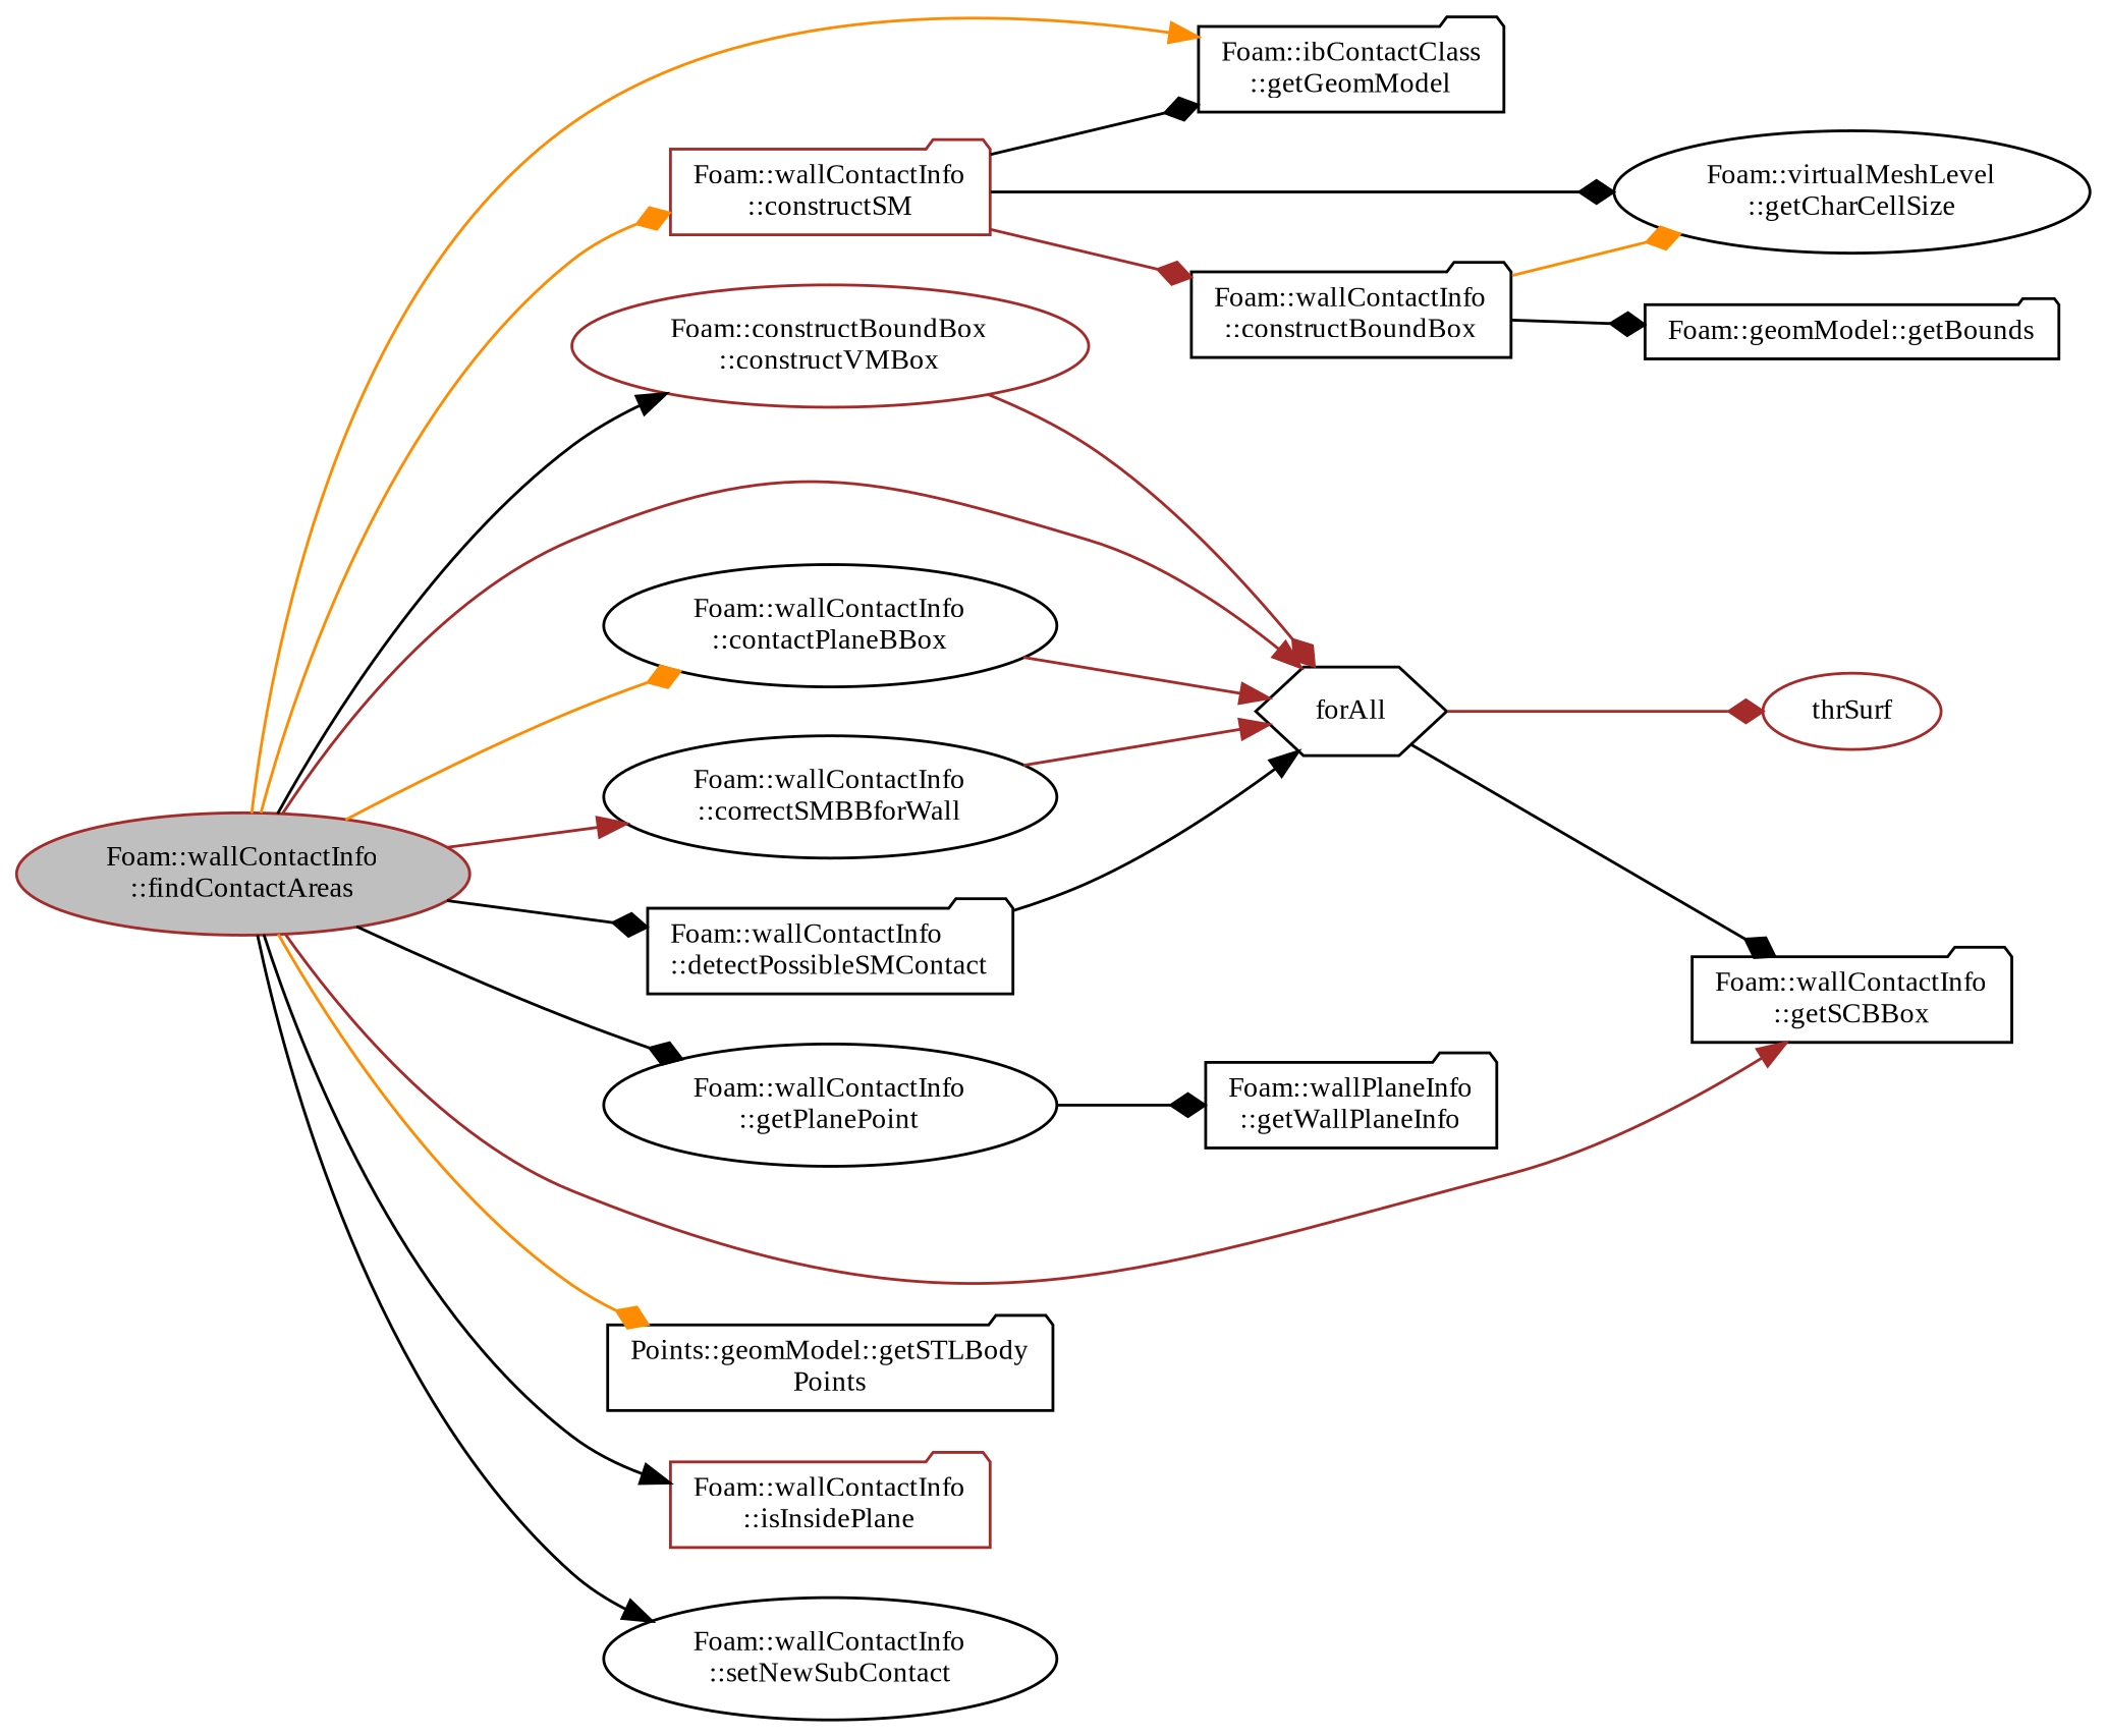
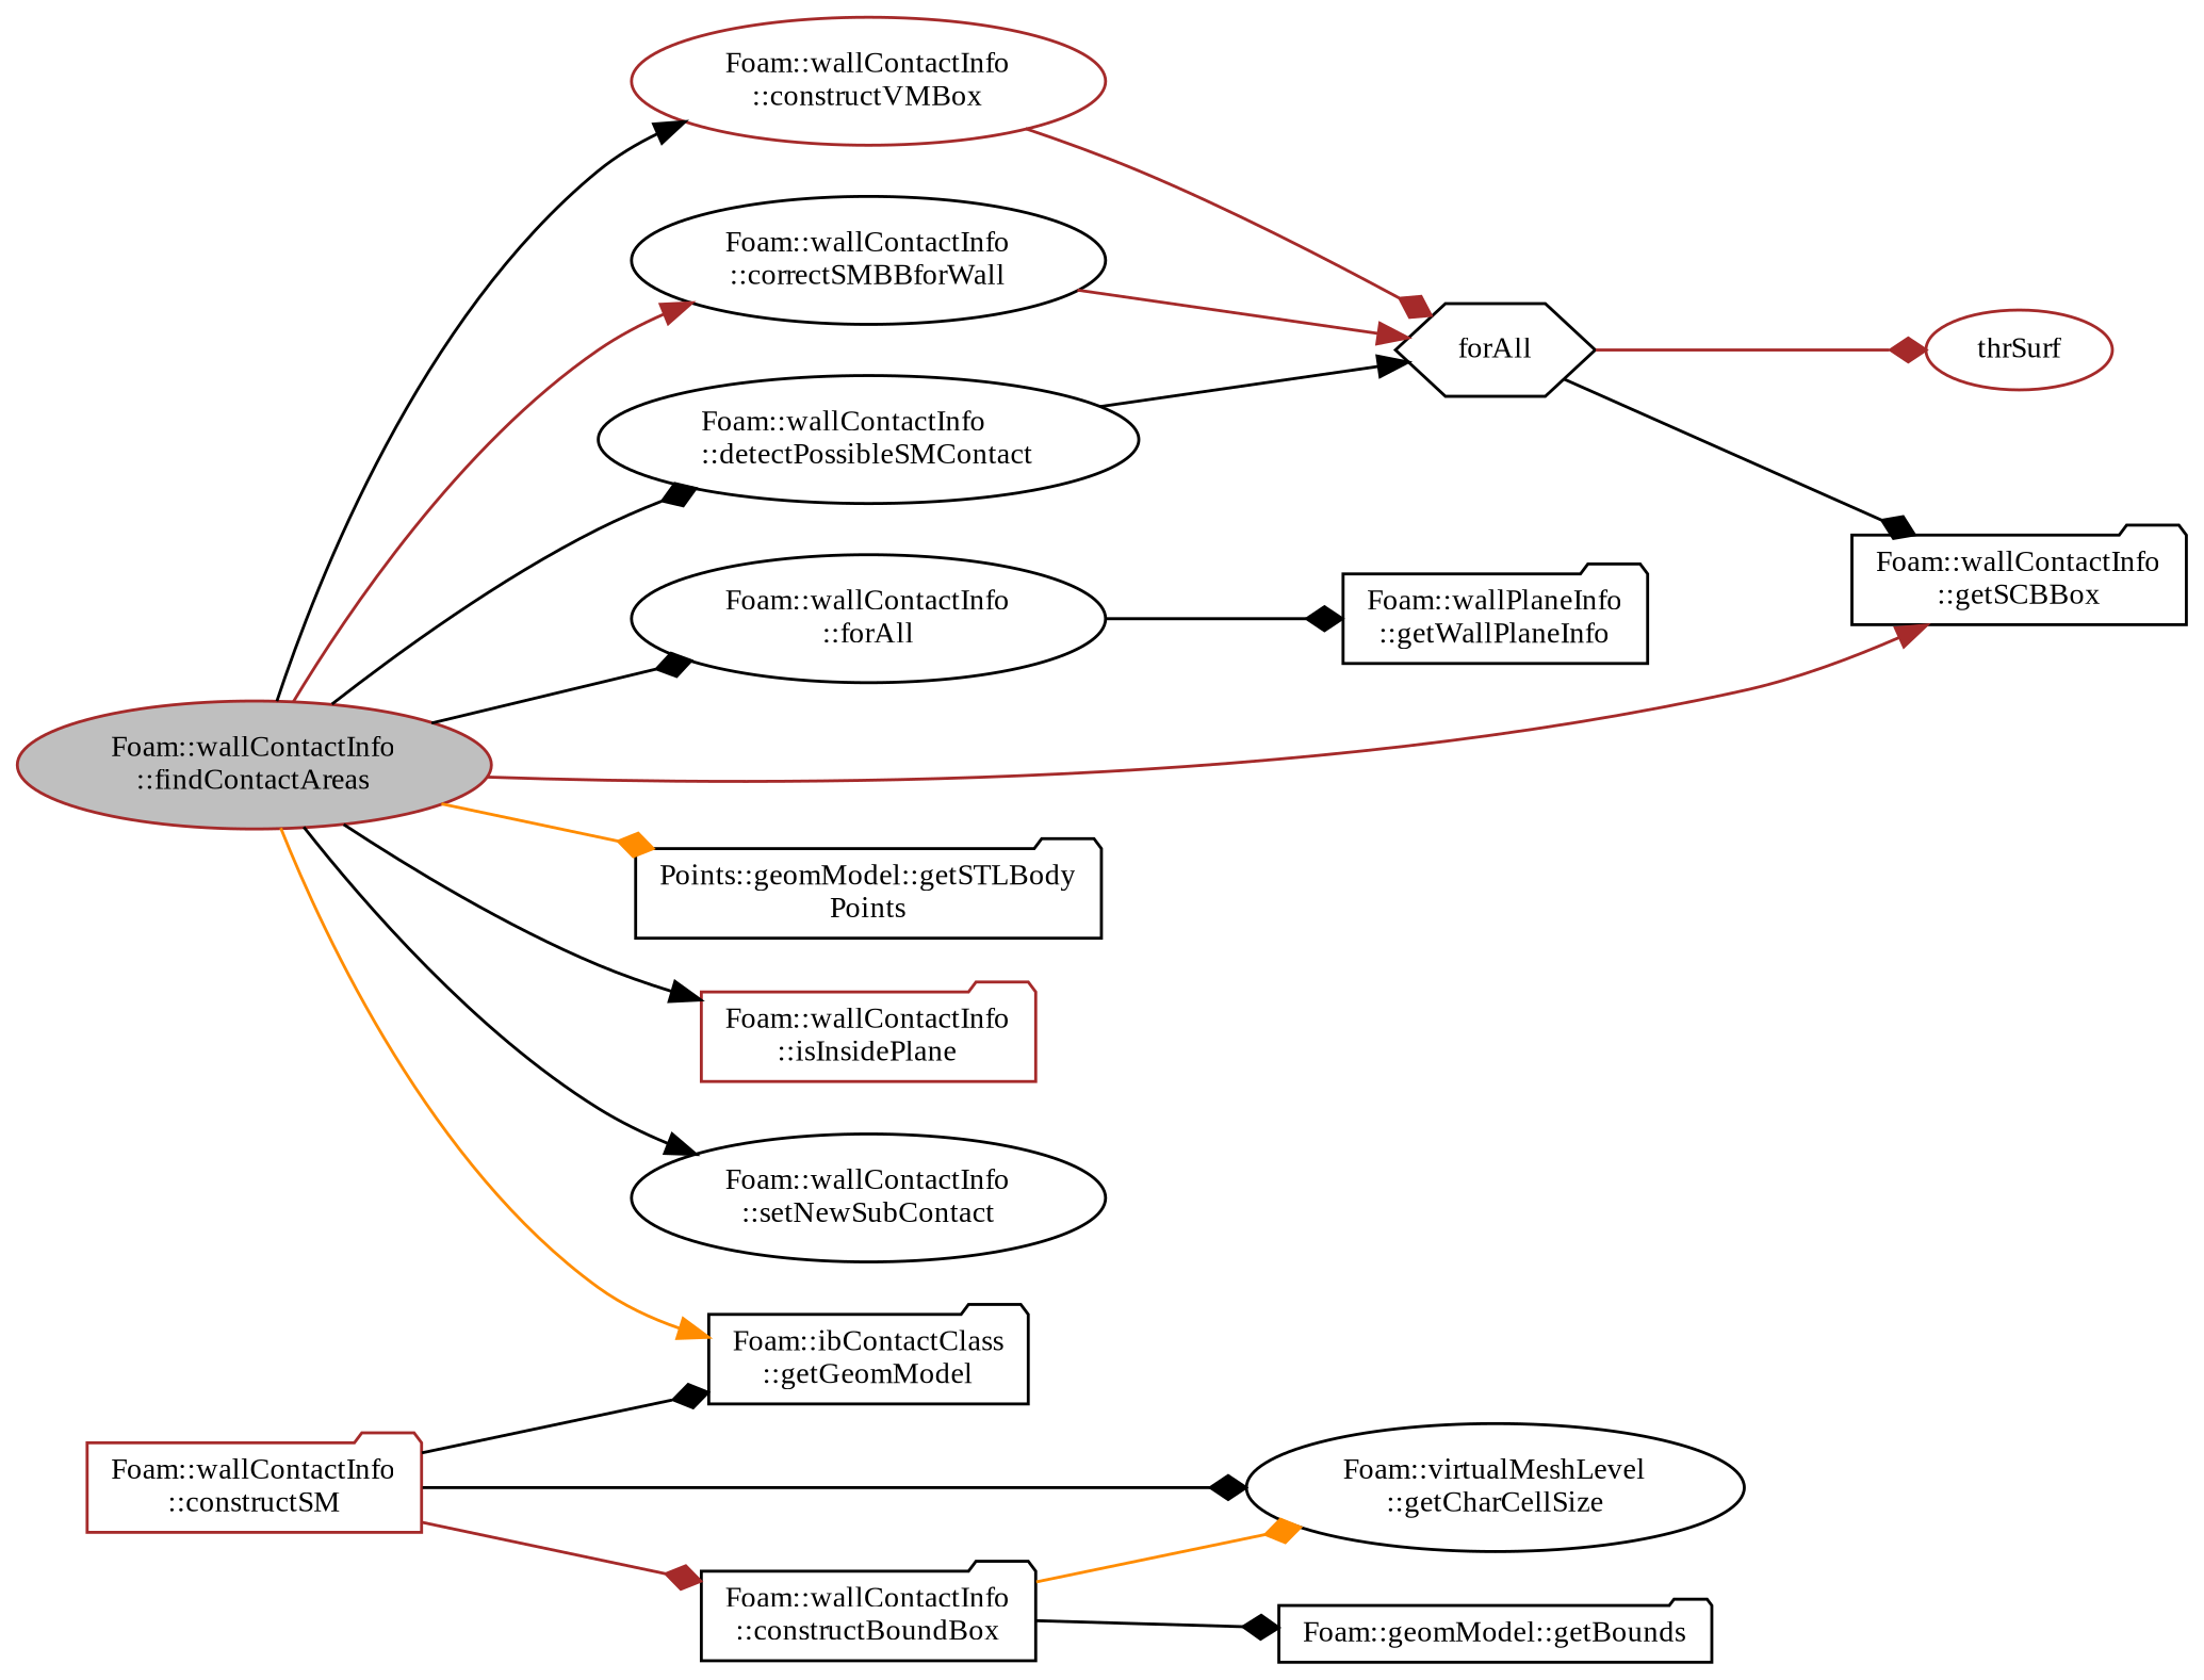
  digraph {
    fontname="Liberation Serif"
    rankdir=LR
    node [color=black fillcolor=white fontname="Liberation Serif" fontsize=10 shape=ellipse style=filled]
    edge [arrowhead=diamond color=black fontname="Liberation Serif" fontsize=10 labelfontname=Helvetica labelfontsize=10 style=solid]
    n1 [color=brown fillcolor=grey75 fontcolor=black height=0.2 label="Foam::wallContactInfo\l::findContactAreas" width=0.4]
    n2 [color=brown height=0.2 label="Foam::wallContactInfo\l::constructSM" shape=folder width=0.4]
    n3 [height=0.2 label="Foam::ibContactClass\l::getGeomModel" shape=folder width=0.4]
-   n4 [color=brown height=0.2 label="Foam::constructBoundBox\l::constructVMBox" width=0.4]
+   n4 [color=brown height=0.2 label="Foam::wallContactInfo\l::constructVMBox" width=0.4]
    n5 [height=0.2 label=forAll shape=hexagon width=0.4]
-   n6 [height=0.2 label="Foam::wallContactInfo\l::contactPlaneBBox" width=0.4]
    n7 [height=0.2 label="Foam::wallContactInfo\l::correctSMBBforWall" width=0.4]
-   n8 [height=0.2 label="Foam::wallContactInfo\l::detectPossibleSMContact" shape=folder width=0.4]
-   n9 [height=0.2 label="Foam::wallContactInfo\l::getPlanePoint" width=0.4]
+   n8 [height=0.2 label="Foam::wallContactInfo\l::detectPossibleSMContact" width=0.4]
+   n9 [height=0.2 label="Foam::wallContactInfo\l::forAll" width=0.4]
    n10 [height=0.2 label="Foam::wallContactInfo\l::getSCBBox" shape=folder width=0.4]
    n11 [height=0.2 label="Points::geomModel::getSTLBody\lPoints" shape=folder width=0.4]
    n12 [color=brown height=0.2 label="Foam::wallContactInfo\l::isInsidePlane" shape=folder width=0.4]
    n13 [height=0.2 label="Foam::wallContactInfo\l::setNewSubContact" width=0.4]
    n14 [height=0.2 label="Foam::wallContactInfo\l::constructBoundBox" shape=folder width=0.4]
    n15 [height=0.2 label="Foam::virtualMeshLevel\l::getCharCellSize" width=0.4]
    n16 [color=brown height=0.2 label=thrSurf width=0.4]
    n17 [height=0.2 label="Foam::wallPlaneInfo\l::getWallPlaneInfo" shape=folder width=0.4]
    n18 [height=0.2 label="Foam::geomModel::getBounds" shape=folder width=0.4]
-   n1 -> n2 [color=darkorange]
    n1 -> n3 [arrowhead=normal color=darkorange]
    n1 -> n4 [arrowhead=normal]
-   n1 -> n5 [arrowhead=normal color=brown]
-   n1 -> n6 [color=darkorange]
    n1 -> n7 [arrowhead=normal color=brown]
    n1 -> n8
    n1 -> n9
    n1 -> n10 [arrowhead=normal color=brown]
    n1 -> n11 [color=darkorange]
    n1 -> n12 [arrowhead=normal]
    n1 -> n13 [arrowhead=normal]
    n2 -> n3
    n2 -> n14 [color=brown]
    n2 -> n15
    n4 -> n5 [color=brown]
    n5 -> n10
    n5 -> n16 [color=brown]
-   n6 -> n5 [arrowhead=normal color=brown]
    n7 -> n5 [arrowhead=normal color=brown]
    n8 -> n5 [arrowhead=normal]
    n9 -> n17
    n14 -> n15 [color=darkorange]
    n14 -> n18
  }
